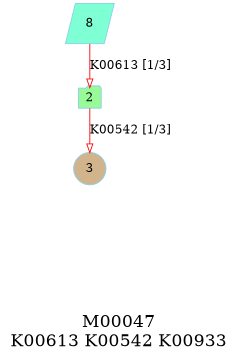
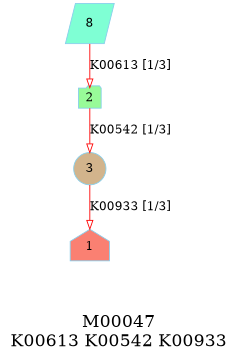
  digraph {
    fontsize=20
    label="M00047\nK00613 K00542 K00933"
    node [color=skyblue style=filled]
    edge [arrowhead=onormal color=red]
    n1 [fillcolor=aquamarine height=.3 label=8 shape=parallelogram width=.3]
+   1 [fillcolor=salmon height=.3 shape=house width=.3]
    2 [fillcolor=palegreen height=.3 shape=folder width=.3]
    3 [fillcolor=tan height=.3 shape=circle width=.3]
    subgraph sub_1 {
      n1
+     1
      2
      3
    }
    n1 -> 2 [label="K00613 [1/3]"]
    2 -> 3 [label="K00542 [1/3]"]
+   3 -> 1 [label="K00933 [1/3]"]
  }
